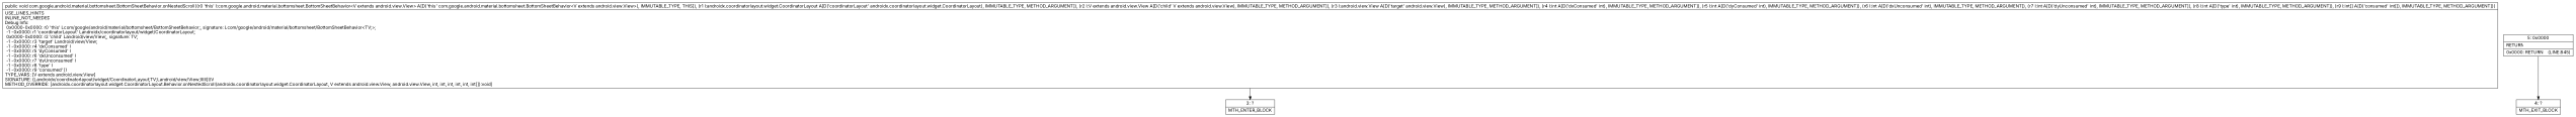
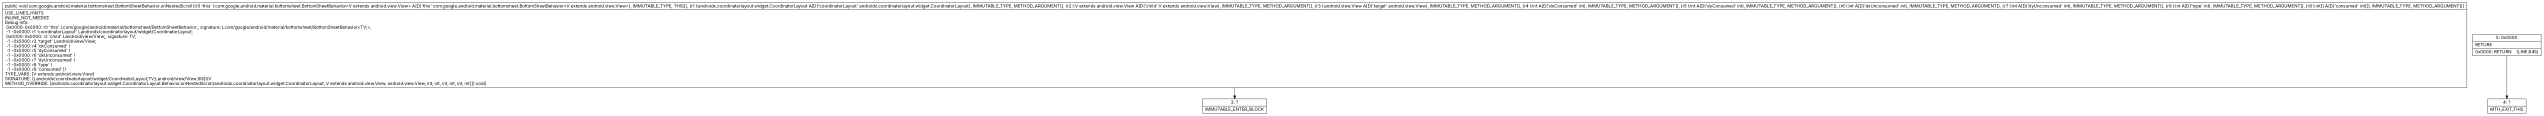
  digraph {
    fontname=Inter
    node [fontname=Inter shape=record]
    edge [fontname=Inter]
-   n1 [label="{3\:\ ?|MTH_ENTER_BLOCK\l}"]
+   n1 [label="{3\:\ ?|IMMUTABLE_ENTER_BLOCK\l}"]
    n2 [label="{5\:\ 0x0000|RETURN\l|0x0000: RETURN    (LINE:845)\l}"]
-   n3 [label="{4\:\ ?|MTH_EXIT_BLOCK\l}"]
+   n3 [label="{4\:\ ?|MTH_EXIT_THIS\l}"]
    n4 [label="{public void com.google.android.material.bottomsheet.BottomSheetBehavior.onNestedScroll((r0 'this' I:com.google.android.material.bottomsheet.BottomSheetBehavior\<V extends android.view.View\> A[D('this' com.google.android.material.bottomsheet.BottomSheetBehavior\<V extends android.view.View\>), IMMUTABLE_TYPE, THIS]), (r1 I:androidx.coordinatorlayout.widget.CoordinatorLayout A[D('coordinatorLayout' androidx.coordinatorlayout.widget.CoordinatorLayout), IMMUTABLE_TYPE, METHOD_ARGUMENT]), (r2 I:V extends android.view.View A[D('child' V extends android.view.View), IMMUTABLE_TYPE, METHOD_ARGUMENT]), (r3 I:android.view.View A[D('target' android.view.View), IMMUTABLE_TYPE, METHOD_ARGUMENT]), (r4 I:int A[D('dxConsumed' int), IMMUTABLE_TYPE, METHOD_ARGUMENT]), (r5 I:int A[D('dyConsumed' int), IMMUTABLE_TYPE, METHOD_ARGUMENT]), (r6 I:int A[D('dxUnconsumed' int), IMMUTABLE_TYPE, METHOD_ARGUMENT]), (r7 I:int A[D('dyUnconsumed' int), IMMUTABLE_TYPE, METHOD_ARGUMENT]), (r8 I:int A[D('type' int), IMMUTABLE_TYPE, METHOD_ARGUMENT]), (r9 I:int[] A[D('consumed' int[]), IMMUTABLE_TYPE, METHOD_ARGUMENT]))  | USE_LINES_HINTS\lINLINE_NOT_NEEDED\lDebug Info:\l  0x0000\-0x0000: r0 'this' Lcom\/google\/android\/material\/bottomsheet\/BottomSheetBehavior;, signature: Lcom\/google\/android\/material\/bottomsheet\/BottomSheetBehavior\<TV;\>;\l  \-1 \-0x0000: r1 'coordinatorLayout' Landroidx\/coordinatorlayout\/widget\/CoordinatorLayout;\l  0x0000\-0x0000: r2 'child' Landroid\/view\/View;, signature: TV;\l  \-1 \-0x0000: r3 'target' Landroid\/view\/View;\l  \-1 \-0x0000: r4 'dxConsumed' I\l  \-1 \-0x0000: r5 'dyConsumed' I\l  \-1 \-0x0000: r6 'dxUnconsumed' I\l  \-1 \-0x0000: r7 'dyUnconsumed' I\l  \-1 \-0x0000: r8 'type' I\l  \-1 \-0x0000: r9 'consumed' [I\lTYPE_VARS: [V extends android.view.View]\lSIGNATURE: (Landroidx\/coordinatorlayout\/widget\/CoordinatorLayout;TV;Landroid\/view\/View;IIIII[I)V\lMETHOD_OVERRIDE: [androidx.coordinatorlayout.widget.CoordinatorLayout.Behavior.onNestedScroll(androidx.coordinatorlayout.widget.CoordinatorLayout, V extends android.view.View, android.view.View, int, int, int, int, int, int[]):void]\l}"]
    n2 -> n3
    n4 -> n1
  }
